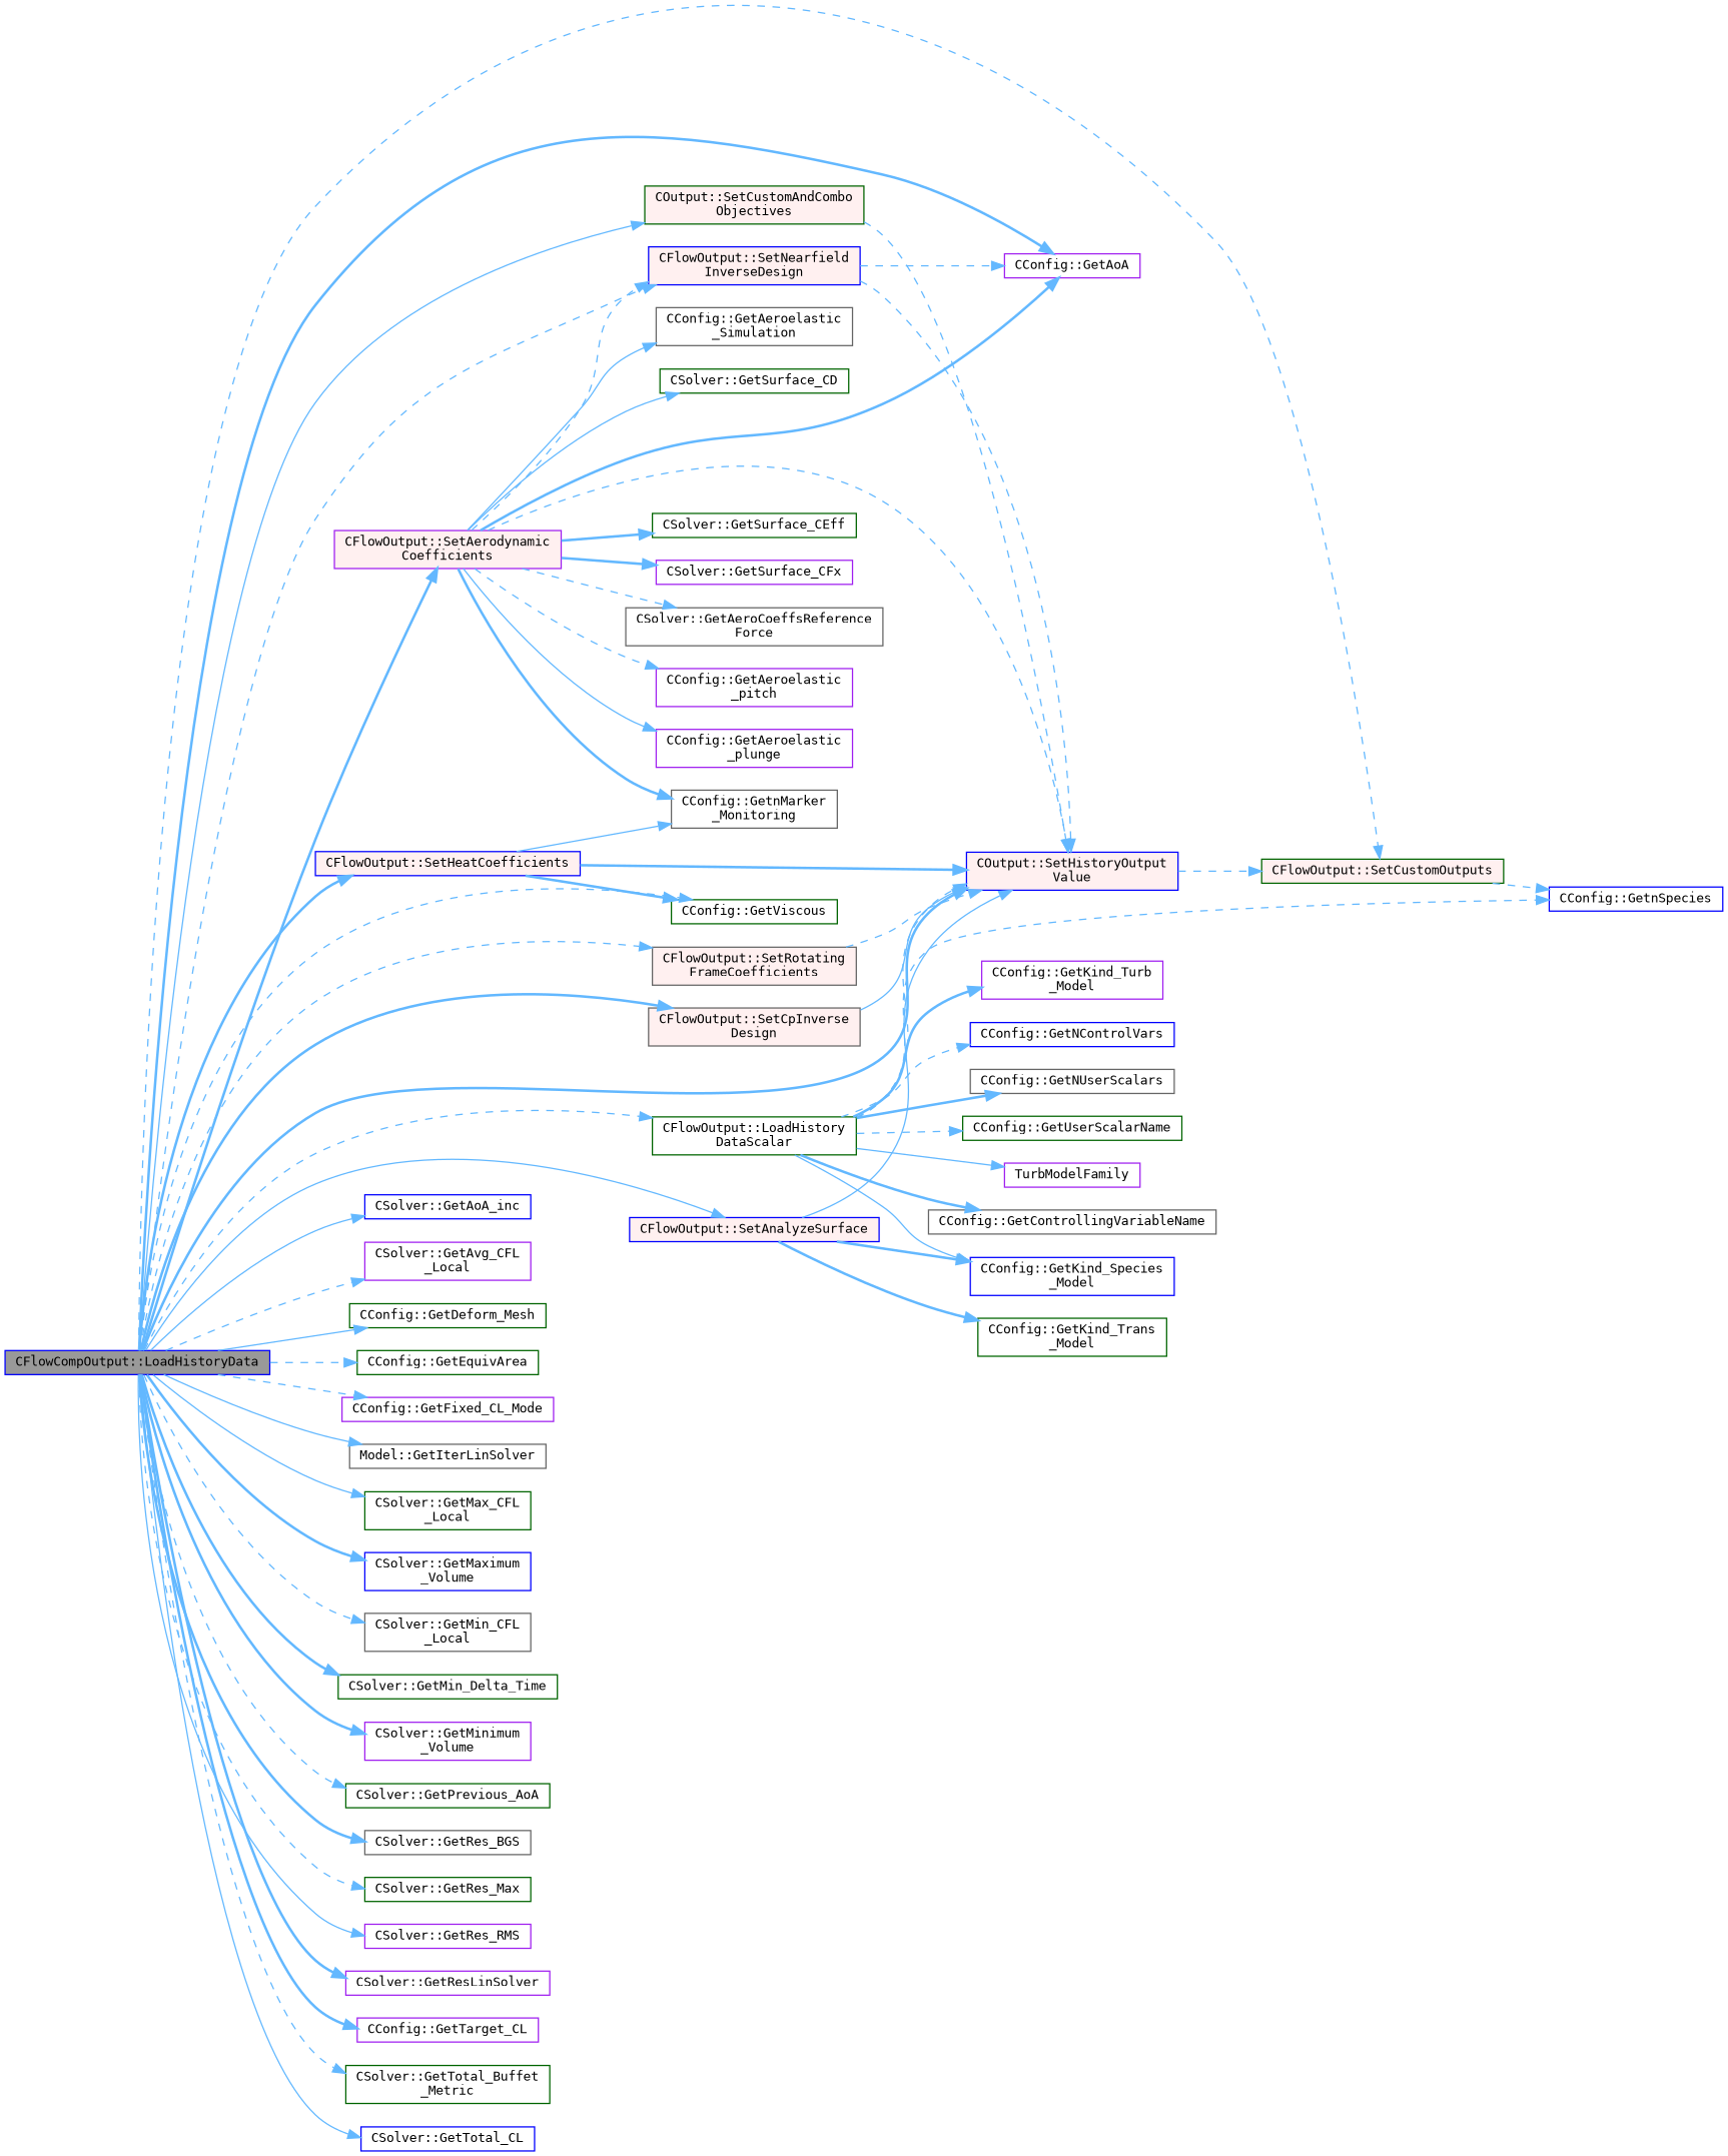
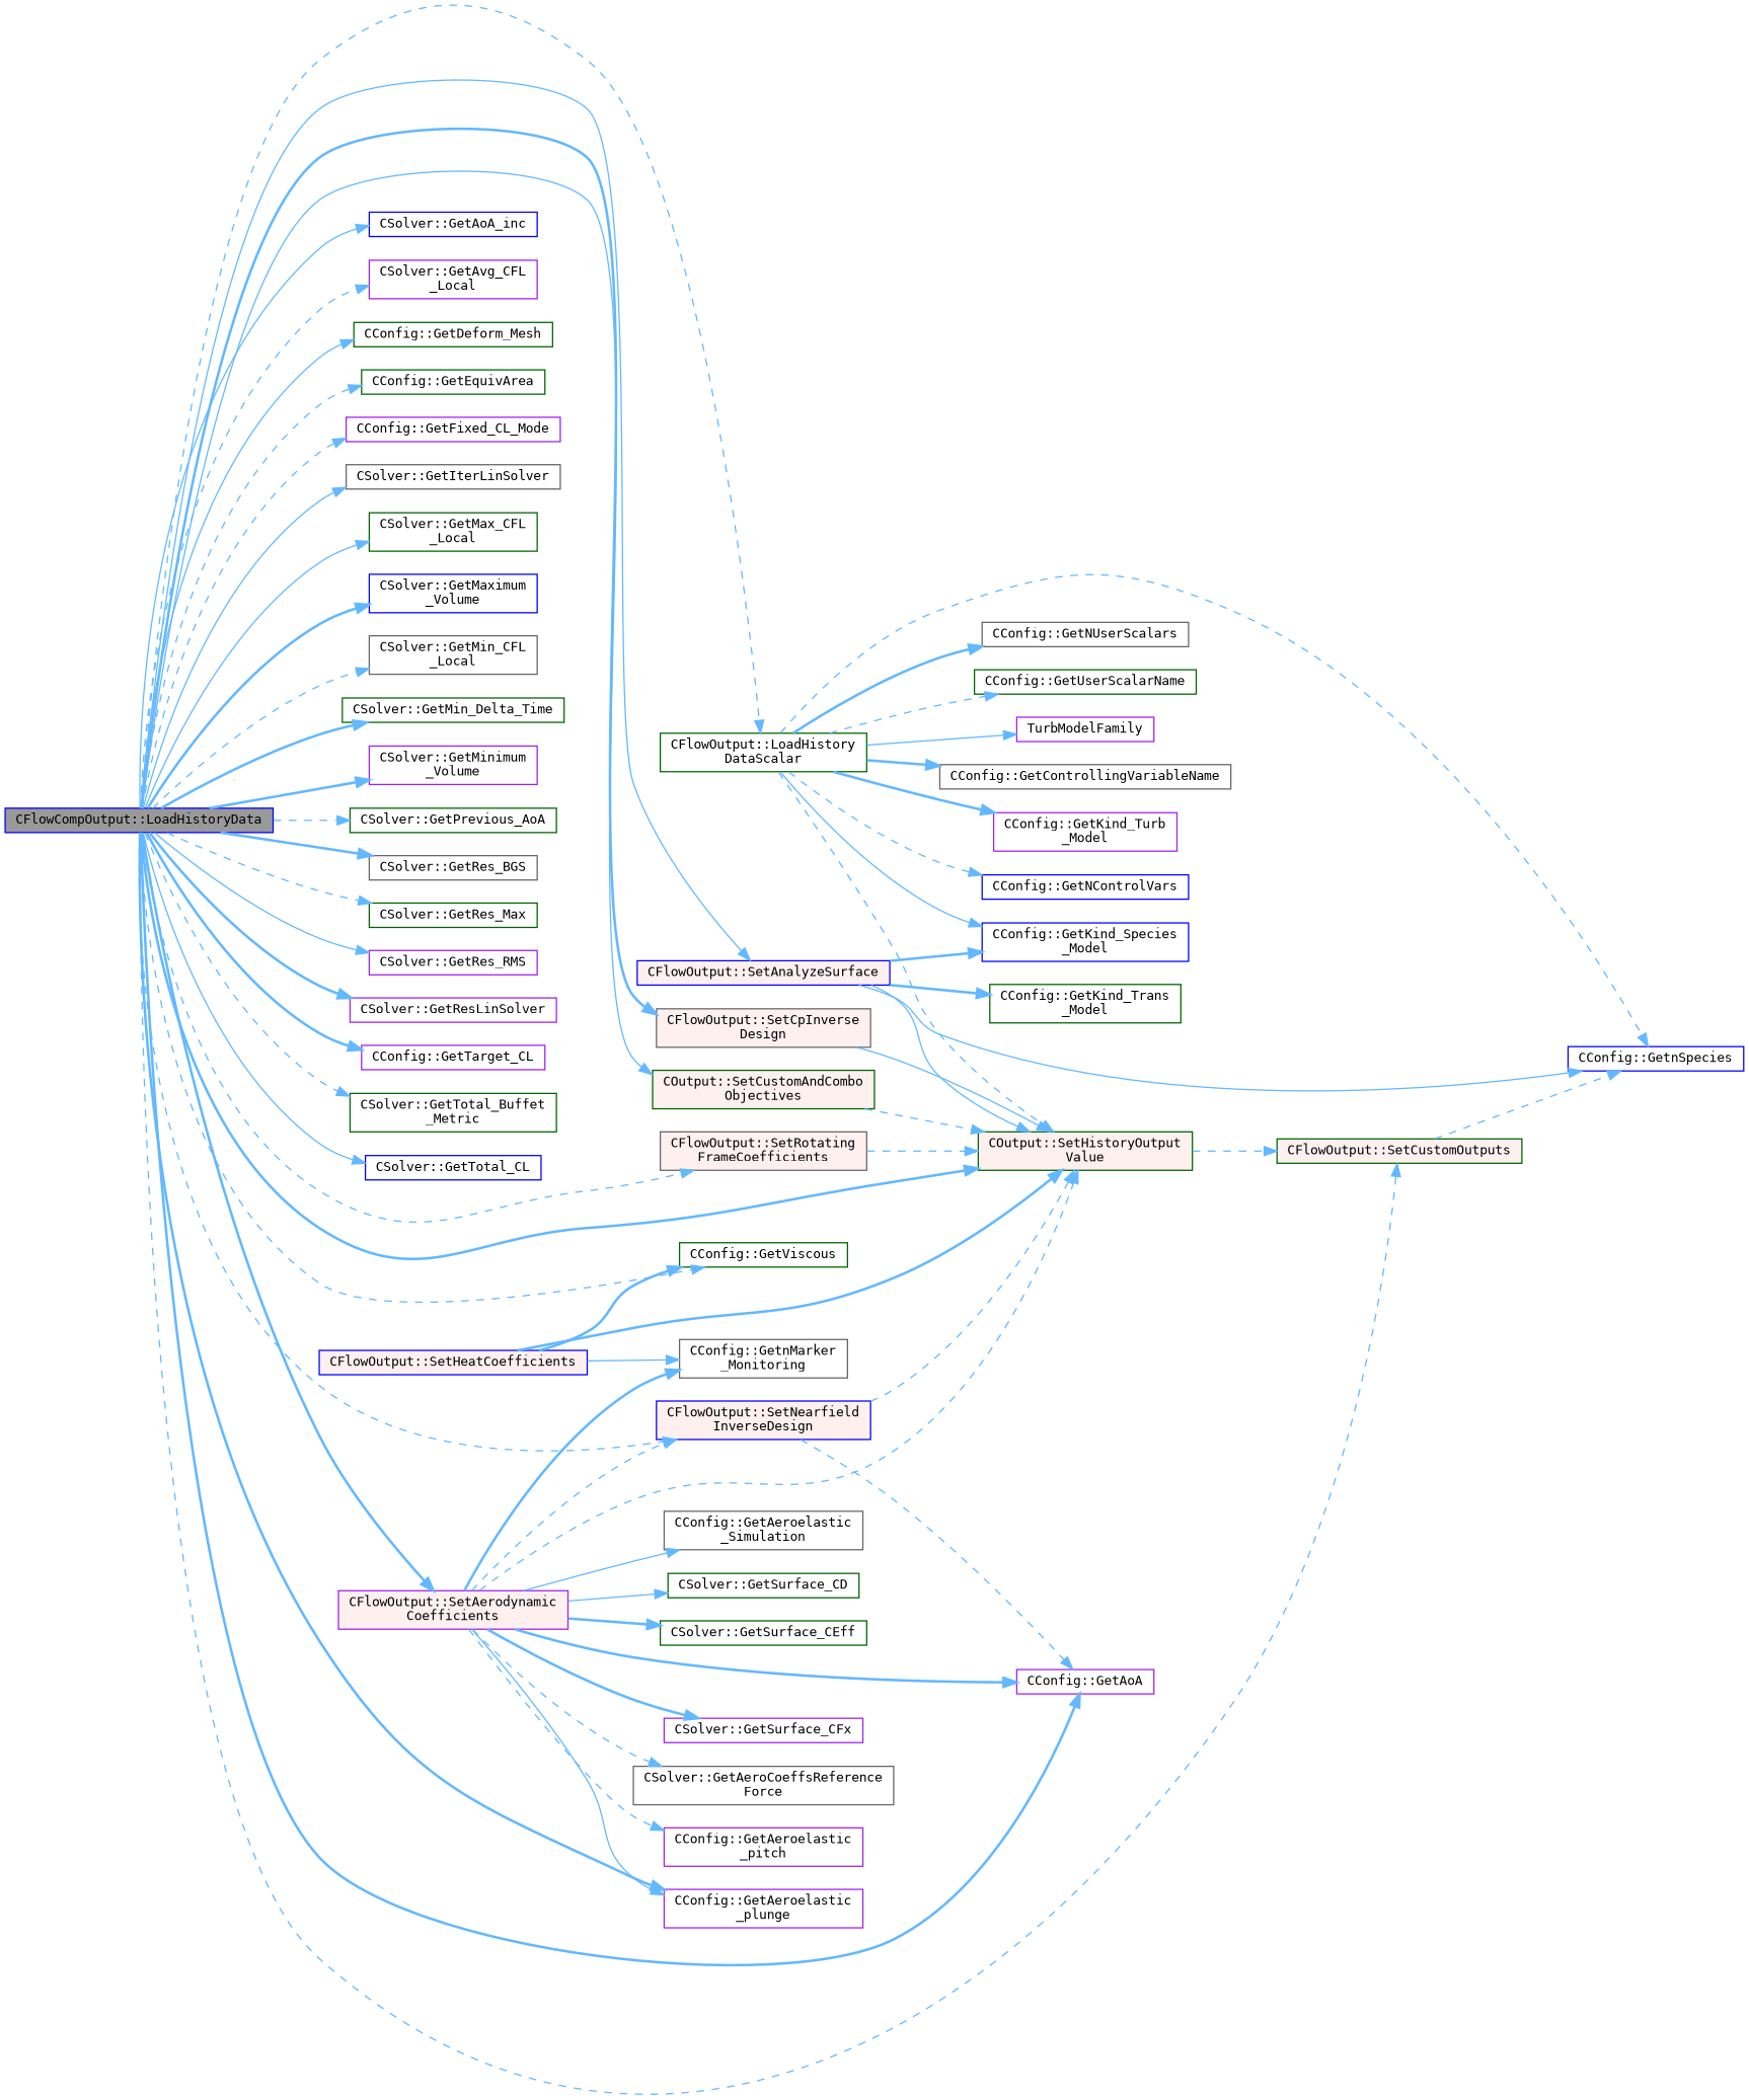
  digraph {
    fontname="DejaVu Sans Mono"
    rankdir=LR
    node [color=darkgreen fillcolor=white fontname="DejaVu Sans Mono" fontsize=10 shape=box style=filled]
    edge [color=steelblue1 fontname="DejaVu Sans Mono" fontsize=10 labelfontname=Helvetica labelfontsize=10 style=dashed]
    n1 [color=blue fillcolor=grey60 fontcolor=black height=0.2 label="CFlowCompOutput::LoadHistoryData" width=0.4]
    n2 [color=purple height=0.2 label="CConfig::GetAoA" width=0.4]
    n3 [color=blue height=0.2 label="CSolver::GetAoA_inc" width=0.4]
    n4 [color=purple height=0.2 label="CSolver::GetAvg_CFL\l_Local" width=0.4]
    n5 [height=0.2 label="CConfig::GetDeform_Mesh" width=0.4]
    n6 [height=0.2 label="CConfig::GetEquivArea" width=0.4]
    n7 [color=purple height=0.2 label="CConfig::GetFixed_CL_Mode" width=0.4]
-   n8 [color=gray40 height=0.2 label="Model::GetIterLinSolver" width=0.4]
+   n8 [color=gray40 height=0.2 label="CSolver::GetIterLinSolver" width=0.4]
    n9 [height=0.2 label="CSolver::GetMax_CFL\l_Local" width=0.4]
    n10 [color=blue height=0.2 label="CSolver::GetMaximum\l_Volume" width=0.4]
    n11 [color=gray40 height=0.2 label="CSolver::GetMin_CFL\l_Local" width=0.4]
    n12 [height=0.2 label="CSolver::GetMin_Delta_Time" width=0.4]
    n13 [color=purple height=0.2 label="CSolver::GetMinimum\l_Volume" width=0.4]
    n14 [height=0.2 label="CSolver::GetPrevious_AoA" width=0.4]
    n15 [color=gray40 height=0.2 label="CSolver::GetRes_BGS" width=0.4]
    n16 [height=0.2 label="CSolver::GetRes_Max" width=0.4]
    n17 [color=purple height=0.2 label="CSolver::GetRes_RMS" width=0.4]
    n18 [color=purple height=0.2 label="CSolver::GetResLinSolver" width=0.4]
    n19 [color=purple height=0.2 label="CConfig::GetTarget_CL" width=0.4]
    n20 [height=0.2 label="CSolver::GetTotal_Buffet\l_Metric" width=0.4]
    n21 [color=blue height=0.2 label="CSolver::GetTotal_CL" width=0.4]
    n22 [height=0.2 label="CConfig::GetViscous" width=0.4]
    n23 [height=0.2 label="CFlowOutput::LoadHistory\lDataScalar" width=0.4]
-   n24 [color=blue fillcolor="#FFF0F0" height=0.2 label="COutput::SetHistoryOutput\lValue" width=0.4]
+   n24 [fillcolor="#FFF0F0" height=0.2 label="COutput::SetHistoryOutput\lValue" width=0.4]
    n25 [color=purple fillcolor="#FFF0F0" height=0.2 label="CFlowOutput::SetAerodynamic\lCoefficients" width=0.4]
    n26 [color=blue fillcolor="#FFF0F0" height=0.2 label="CFlowOutput::SetAnalyzeSurface" width=0.4]
    n27 [color=gray40 fillcolor="#FFF0F0" height=0.2 label="CFlowOutput::SetCpInverse\lDesign" width=0.4]
    n28 [fillcolor="#FFF0F0" height=0.2 label="COutput::SetCustomAndCombo\lObjectives" width=0.4]
    n29 [fillcolor="#FFF0F0" height=0.2 label="CFlowOutput::SetCustomOutputs" width=0.4]
    n30 [color=blue fillcolor="#FFF0F0" height=0.2 label="CFlowOutput::SetHeatCoefficients" width=0.4]
    n31 [color=blue fillcolor="#FFF0F0" height=0.2 label="CFlowOutput::SetNearfield\lInverseDesign" width=0.4]
    n32 [color=gray40 fillcolor="#FFF0F0" height=0.2 label="CFlowOutput::SetRotating\lFrameCoefficients" width=0.4]
    n33 [color=gray40 height=0.2 label="CConfig::GetControllingVariableName" width=0.4]
    n34 [color=blue height=0.2 label="CConfig::GetKind_Species\l_Model" width=0.4]
    n35 [color=purple height=0.2 label="CConfig::GetKind_Turb\l_Model" width=0.4]
    n36 [color=blue height=0.2 label="CConfig::GetNControlVars" width=0.4]
    n37 [color=blue height=0.2 label="CConfig::GetnSpecies" width=0.4]
    n38 [color=gray40 height=0.2 label="CConfig::GetNUserScalars" width=0.4]
    n39 [height=0.2 label="CConfig::GetUserScalarName" width=0.4]
    n40 [color=purple height=0.2 label=TurbModelFamily width=0.4]
    n41 [color=gray40 height=0.2 label="CSolver::GetAeroCoeffsReference\lForce" width=0.4]
    n42 [color=purple height=0.2 label="CConfig::GetAeroelastic\l_pitch" width=0.4]
    n43 [color=purple height=0.2 label="CConfig::GetAeroelastic\l_plunge" width=0.4]
    n44 [color=gray40 height=0.2 label="CConfig::GetAeroelastic\l_Simulation" width=0.4]
    n45 [color=gray40 height=0.2 label="CConfig::GetnMarker\l_Monitoring" width=0.4]
    n46 [height=0.2 label="CSolver::GetSurface_CD" width=0.4]
    n47 [height=0.2 label="CSolver::GetSurface_CEff" width=0.4]
    n48 [color=purple height=0.2 label="CSolver::GetSurface_CFx" width=0.4]
    n49 [height=0.2 label="CConfig::GetKind_Trans\l_Model" width=0.4]
    n1 -> n2 [style=bold]
    n1 -> n3 [style=solid]
    n1 -> n4
    n1 -> n5 [style=solid]
    n1 -> n6
    n1 -> n7
    n1 -> n8 [style=solid]
    n1 -> n9 [style=solid]
    n1 -> n10 [style=bold]
    n1 -> n11
    n1 -> n12 [style=bold]
    n1 -> n13 [style=bold]
    n1 -> n14
    n1 -> n15 [style=bold]
    n1 -> n16
    n1 -> n17 [style=solid]
    n1 -> n18 [style=bold]
    n1 -> n19 [style=bold]
    n1 -> n20
    n1 -> n21 [style=solid]
    n1 -> n22
    n1 -> n23
    n1 -> n24 [style=bold]
    n1 -> n25 [style=bold]
    n1 -> n26 [style=solid]
    n1 -> n27 [style=bold]
    n1 -> n28 [style=solid]
    n1 -> n29
-   n1 -> n30 [style=bold]
+   n1 -> n43 [style=bold]
    n1 -> n31
    n1 -> n32
    n23 -> n24
    n23 -> n33 [style=bold]
    n23 -> n34 [style=solid]
    n23 -> n35 [style=bold]
    n23 -> n36
    n23 -> n37
    n23 -> n38 [style=bold]
    n23 -> n39
    n23 -> n40 [style=solid]
    n24 -> n29
    n25 -> n2 [style=bold]
    n25 -> n24
    n25 -> n31
    n25 -> n41
    n25 -> n42
    n25 -> n43 [style=solid]
    n25 -> n44 [style=solid]
    n25 -> n45 [style=bold]
    n25 -> n46 [style=solid]
    n25 -> n47 [style=bold]
    n25 -> n48 [style=bold]
    n26 -> n24 [style=solid]
    n26 -> n34 [style=bold]
+   n26 -> n37 [style=solid]
    n26 -> n49 [style=bold]
    n27 -> n24 [style=solid]
    n28 -> n24
    n29 -> n37
    n30 -> n22 [style=bold]
    n30 -> n24 [style=bold]
    n30 -> n45 [style=solid]
    n31 -> n2
    n31 -> n24
    n32 -> n24
  }
